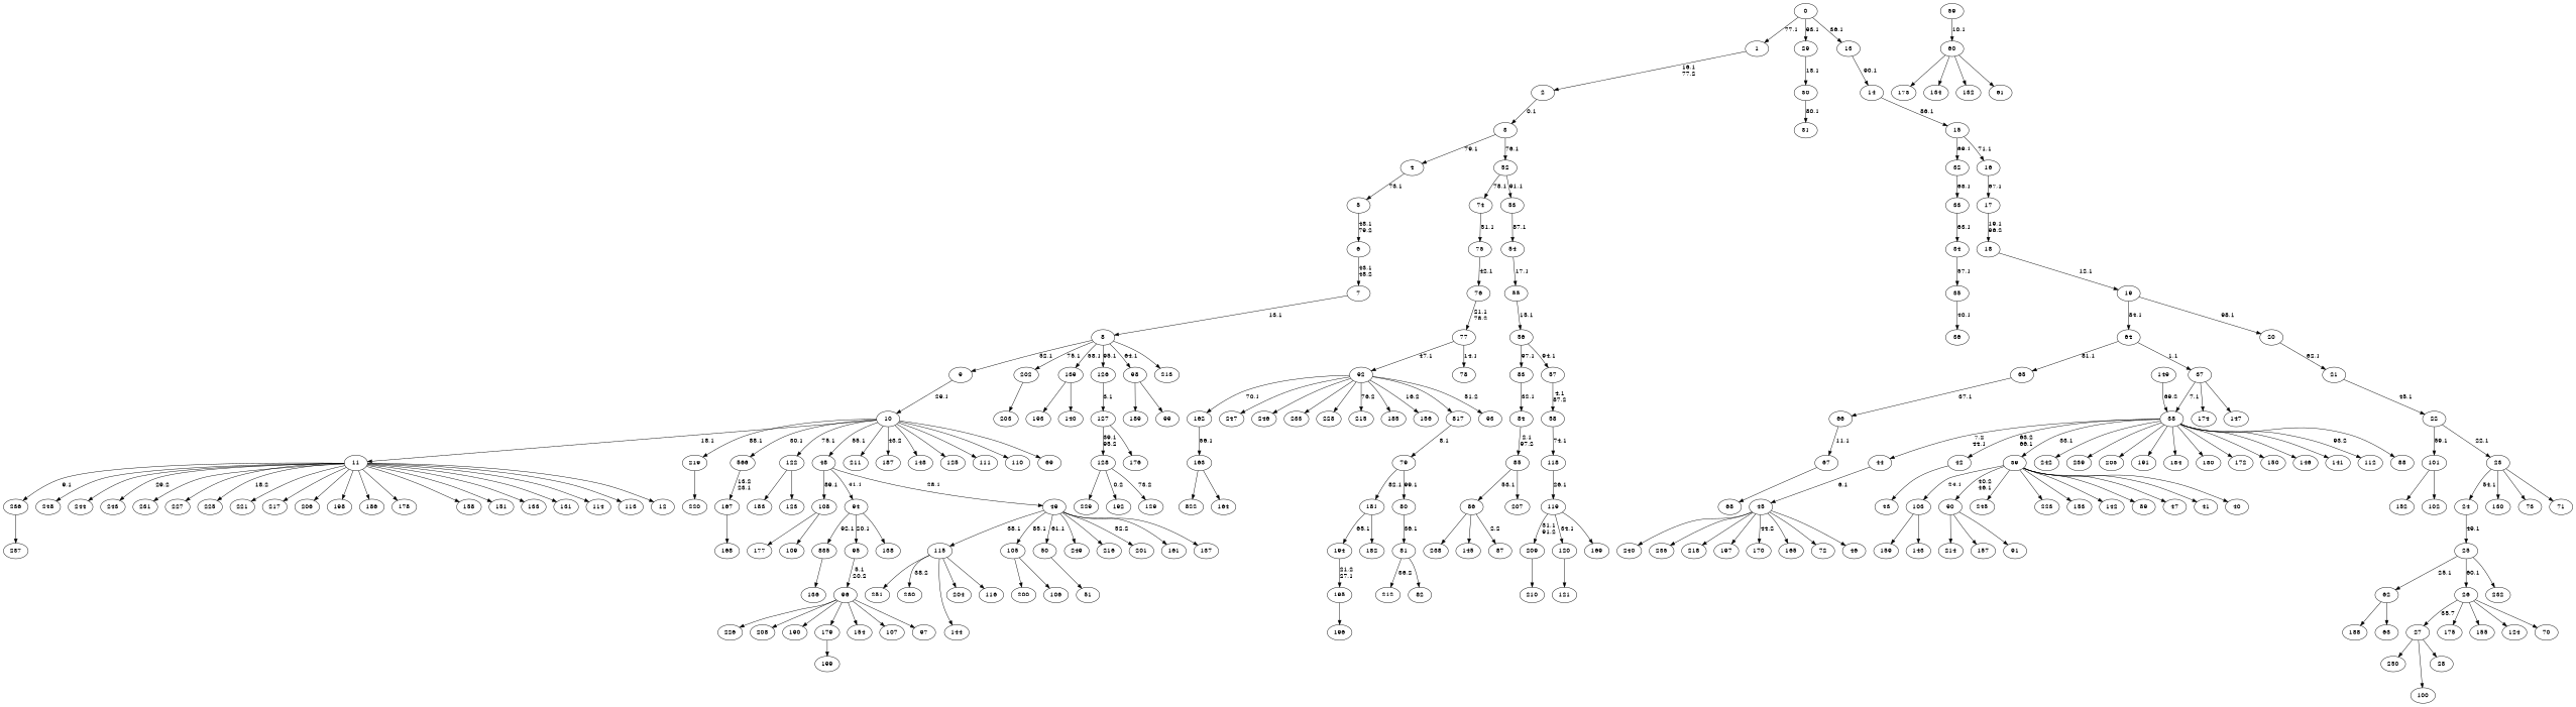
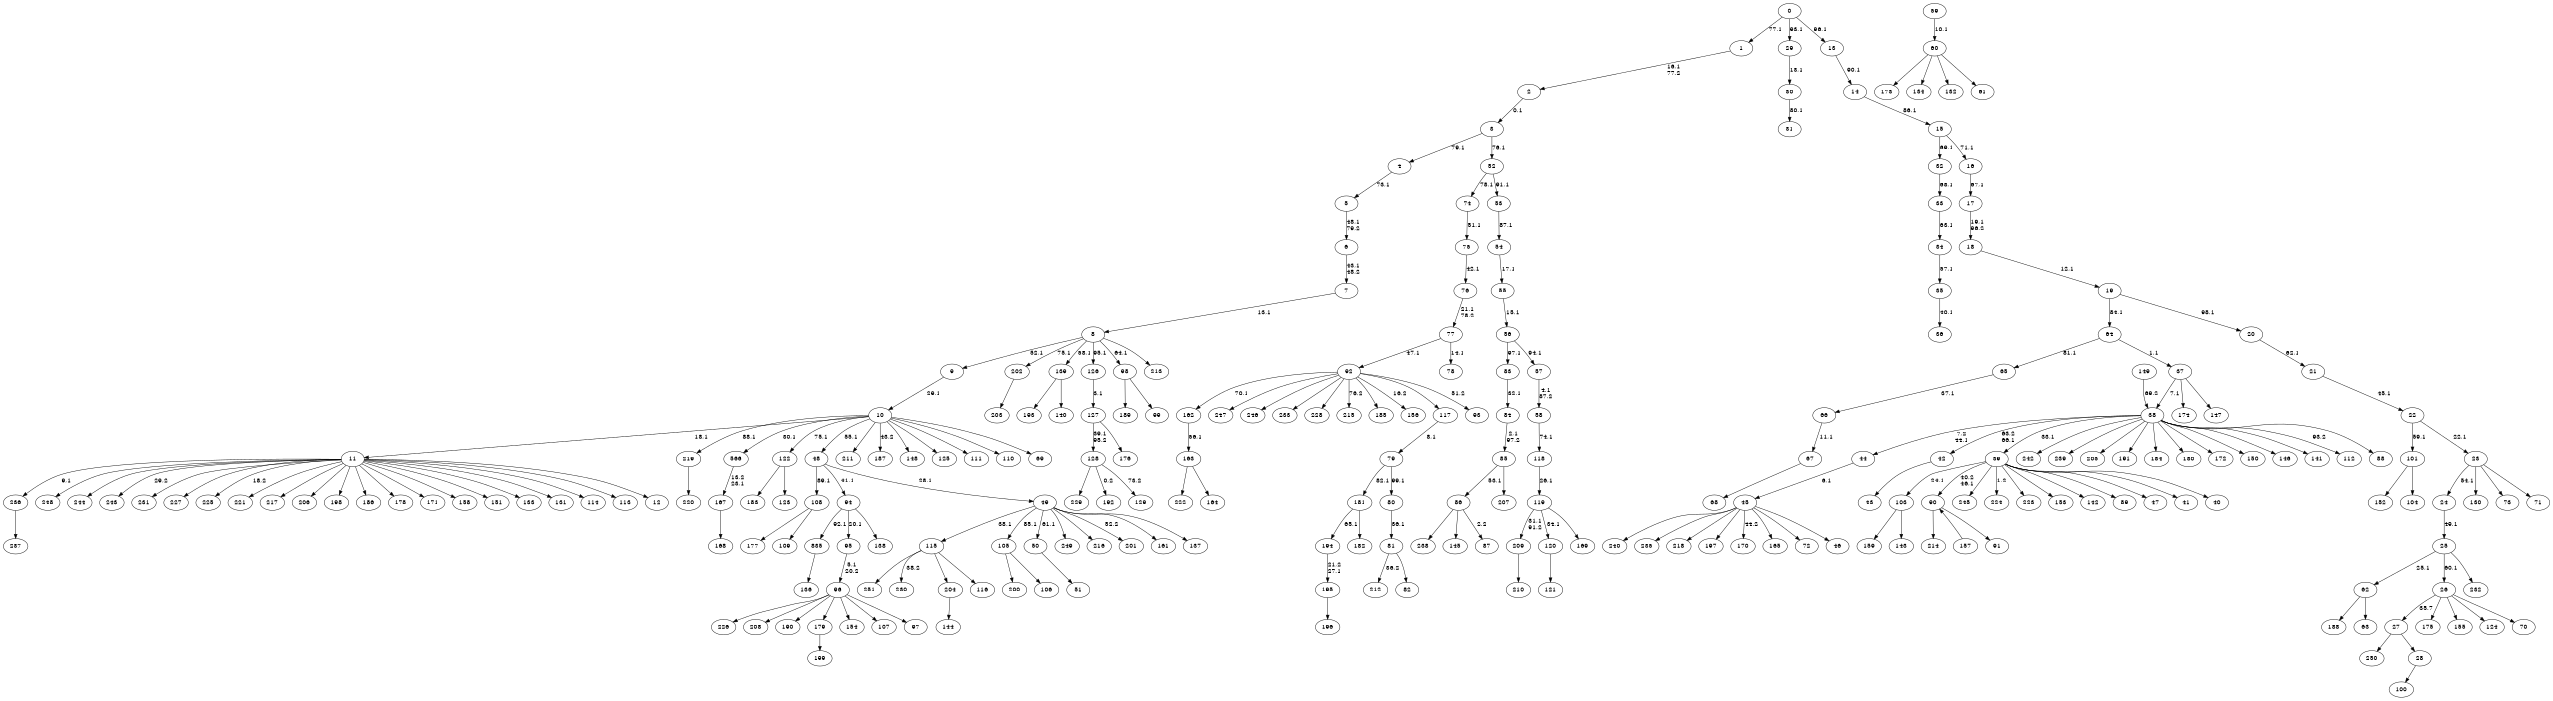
  digraph {
    236
    237
    219
    220
    209
    210
    202
    203
    195
    196
    194
    181
    182
    167
    168
    n16 [label=566]
    163
-   222 [label=822]
+   222
    164
    162
    139
    193
    140
    n24 [label=835]
    136
    128
    229
    192
    129
    127
    176
    126
    122
    183
    123
    120
    121
    119
    169
    118
    n41 [label=251]
    115
    230
    204
    144
    116
    108
    177
    109
    105
    200
    106
    103
    159
    143
    101
    152
-   102
+   102 [label=104]
    98
    189
    99
    96
    226
    208
    190
    179
    154
    107
    97
    199
    95
    94
    138
    92
    247
    246
    233
    228
    215
    185
    156
-   117 [label=817]
+   117
    93
    79
    90
    214
    157
    91
    86
    238
    145
    87
    85
    207
    84
    83
    81
    212
    82
    80
    77
    78
    76
    75
    74
    67
    68
    66
    65
    64
    37
    62
    188
    63
    60
    173
    134
    132
    61
    59
    58
    57
    56
    55
    54
    53
    52
    50
    51
    49
    249
    216
    201
    161
    137
    48
    45
    240
    235
    218
    197
    170
    165
    72
    46
    44
    42
    43
    39
    245
+   224
    223
    153
    142
    89
    47
    41
    40
    38
    242
    239
    205
    191
    184
    180
    172
    150
    146
    141
    112
    88
    149
    174
    147
    35
    36
    34
    33
    32
    30
    31
    29
    27
    250
    100
    28
    26
    175
    155
    124
    70
    25
    232
    24
    23
    130
    73
    71
    22
    21
    20
    19
    18
    17
    16
    15
    14
    13
    11
    248
    244
    243
    231
    227
    225
    221
    217
    206
    198
    186
    178
+   171
    158
    151
    133
    131
    114
    113
    12
    10
    211
    187
    148
    125
    111
    110
    69
    9
    8
    213
    7
    6
    5
    4
    3
    2
    1
    0
    236 -> 237
    219 -> 220
    209 -> 210
    202 -> 203
    195 -> 196
    194 -> 195 [label="21,2\n27,1"]
    181 -> 194 [label="65,1"]
    181 -> 182
    167 -> 168
    n16 -> 167 [label="13,2\n23,1"]
    163 -> 222
    163 -> 164
    162 -> 163 [label="56,1"]
    139 -> 193
    139 -> 140
    n24 -> 136
    128 -> 229
    128 -> 192 [label="0,2"]
    128 -> 129 [label="73,2"]
    127 -> 128 [label="39,1\n95,2"]
    127 -> 176
    126 -> 127 [label="3,1"]
    122 -> 183
    122 -> 123
    120 -> 121
    119 -> 209 [label="31,1\n91,2"]
    119 -> 120 [label="34,1"]
    119 -> 169
    118 -> 119 [label="26,1"]
    115 -> n41
    115 -> 230 [label="38,2"]
    115 -> 204
-   115 -> 144
+   204 -> 144
    115 -> 116
    108 -> 177
    108 -> 109
    105 -> 200
    105 -> 106
    103 -> 159
    103 -> 143
    101 -> 152
    101 -> 102
    98 -> 189
    98 -> 99
    96 -> 226
    96 -> 208
    96 -> 190
    96 -> 179
    96 -> 154
    96 -> 107
    96 -> 97
    179 -> 199
    95 -> 96 [label="5,1\n20,2"]
    94 -> n24 [label="92,1"]
    94 -> 95 [label="20,1"]
    94 -> 138
    92 -> 162 [label="70,1"]
    92 -> 247
    92 -> 246
    92 -> 233
    92 -> 228
    92 -> 215 [label="76,2"]
    92 -> 185
    92 -> 156 [label="16,2"]
    92 -> 117
    92 -> 93 [label="51,2"]
    117 -> 79 [label="8,1"]
    79 -> 181 [label="82,1"]
    79 -> 80 [label="99,1"]
    90 -> 214
-   90 -> 157
+   157 -> 90
    90 -> 91
    86 -> 238
    86 -> 145
    86 -> 87 [label="2,2"]
    85 -> 86 [label="53,1"]
    85 -> 207
    84 -> 85 [label="2,1\n97,2"]
    83 -> 84 [label="32,1"]
    81 -> 212 [label="36,2"]
    81 -> 82
    80 -> 81 [label="36,1"]
    77 -> 92 [label="47,1"]
    77 -> 78 [label="14,1"]
    76 -> 77 [label="21,1\n78,2"]
    75 -> 76 [label="42,1"]
    74 -> 75 [label="51,1"]
    67 -> 68
    66 -> 67 [label="11,1"]
    65 -> 66 [label="37,1"]
    64 -> 65 [label="81,1"]
    64 -> 37 [label="1,1"]
    37 -> 38 [label="7,1"]
    37 -> 174
    37 -> 147
    62 -> 188
    62 -> 63
    60 -> 173
    60 -> 134
    60 -> 132
    60 -> 61
    59 -> 60 [label="10,1"]
    58 -> 118 [label="74,1"]
    57 -> 58 [label="4,1\n87,2"]
    56 -> 83 [label="97,1"]
    56 -> 57 [label="94,1"]
    55 -> 56 [label="15,1"]
    54 -> 55 [label="17,1"]
    53 -> 54 [label="87,1"]
    52 -> 74 [label="78,1"]
    52 -> 53 [label="91,1"]
    50 -> 51
    49 -> 115 [label="38,1"]
    49 -> 105 [label="85,1"]
    49 -> 50 [label="61,1"]
    49 -> 249
    49 -> 216
    49 -> 201 [label="52,2"]
    49 -> 161
    49 -> 137
    48 -> 108 [label="89,1"]
    48 -> 94 [label="41,1"]
    48 -> 49 [label="28,1"]
    45 -> 240
    45 -> 235
    45 -> 218
    45 -> 197
    45 -> 170 [label="44,2"]
    45 -> 165
    45 -> 72
    45 -> 46
    44 -> 45 [label="6,1"]
    42 -> 43
    39 -> 103 [label="24,1"]
    39 -> 90 [label="40,2\n46,1"]
    39 -> 245
+   39 -> 224 [label="1,2"]
    39 -> 223
    39 -> 153
    39 -> 142
    39 -> 89
    39 -> 47
    39 -> 41
    39 -> 40
    38 -> 44 [label="7,2\n44,1"]
    38 -> 42 [label="63,2\n66,1"]
    38 -> 39 [label="33,1"]
    38 -> 242
    38 -> 239
    38 -> 205
    38 -> 191
    38 -> 184
    38 -> 180
    38 -> 172
    38 -> 150
    38 -> 146
    38 -> 141
    38 -> 112 [label="93,2"]
    38 -> 88
    149 -> 38 [label="69,2"]
    35 -> 36 [label="40,1"]
    34 -> 35 [label="57,1"]
    33 -> 34 [label="63,1"]
    32 -> 33 [label="68,1"]
    30 -> 31 [label="80,1"]
    29 -> 30 [label="13,1"]
    27 -> 250
-   27 -> 100
+   28 -> 100
    27 -> 28
    26 -> 27 [label="35,7"]
    26 -> 175
    26 -> 155
    26 -> 124
    26 -> 70
    25 -> 62 [label="25,1"]
    25 -> 26 [label="60,1"]
    25 -> 232
    24 -> 25 [label="49,1"]
    23 -> 24 [label="54,1"]
    23 -> 130
    23 -> 73
    23 -> 71
    22 -> 101 [label="59,1"]
    22 -> 23 [label="22,1"]
    21 -> 22 [label="45,1"]
    20 -> 21 [label="62,1"]
    19 -> 64 [label="84,1"]
    19 -> 20 [label="98,1"]
    18 -> 19 [label="12,1"]
    17 -> 18 [label="19,1\n96,2"]
    16 -> 17 [label="67,1"]
    15 -> 32 [label="69,1"]
    15 -> 16 [label="71,1"]
    14 -> 15 [label="86,1"]
    13 -> 14 [label="90,1"]
    11 -> 236 [label="9,1"]
    11 -> 248
    11 -> 244
    11 -> 243 [label="29,2"]
    11 -> 231
    11 -> 227
    11 -> 225 [label="18,2"]
    11 -> 221
    11 -> 217
    11 -> 206
    11 -> 198
    11 -> 186
    11 -> 178
+   11 -> 171
    11 -> 158
    11 -> 151
    11 -> 133
    11 -> 131
    11 -> 114
    11 -> 113
    11 -> 12
    10 -> 219 [label="88,1"]
    10 -> n16 [label="30,1"]
    10 -> 122 [label="75,1"]
    10 -> 48 [label="55,1"]
    10 -> 11 [label="18,1"]
    10 -> 211
    10 -> 187 [label="43,2"]
    10 -> 148
    10 -> 125
    10 -> 111
    10 -> 110
    10 -> 69
    9 -> 10 [label="29,1"]
    8 -> 202 [label="75,1"]
    8 -> 139 [label="58,1"]
    8 -> 126 [label="95,1"]
    8 -> 98 [label="64,1"]
    8 -> 9 [label="52,1"]
    8 -> 213
    7 -> 8 [label="13,1"]
    6 -> 7 [label="43,1\n48,2"]
    5 -> 6 [label="48,1\n79,2"]
    4 -> 5 [label="73,1"]
    3 -> 52 [label="76,1"]
    3 -> 4 [label="79,1"]
    2 -> 3 [label="0,1"]
    1 -> 2 [label="16,1\n77,2"]
    0 -> 29 [label="93,1"]
-   0 -> 13 [label="36,1"]
+   0 -> 13 [label="96,1"]
    0 -> 1 [label="77,1"]
  }
